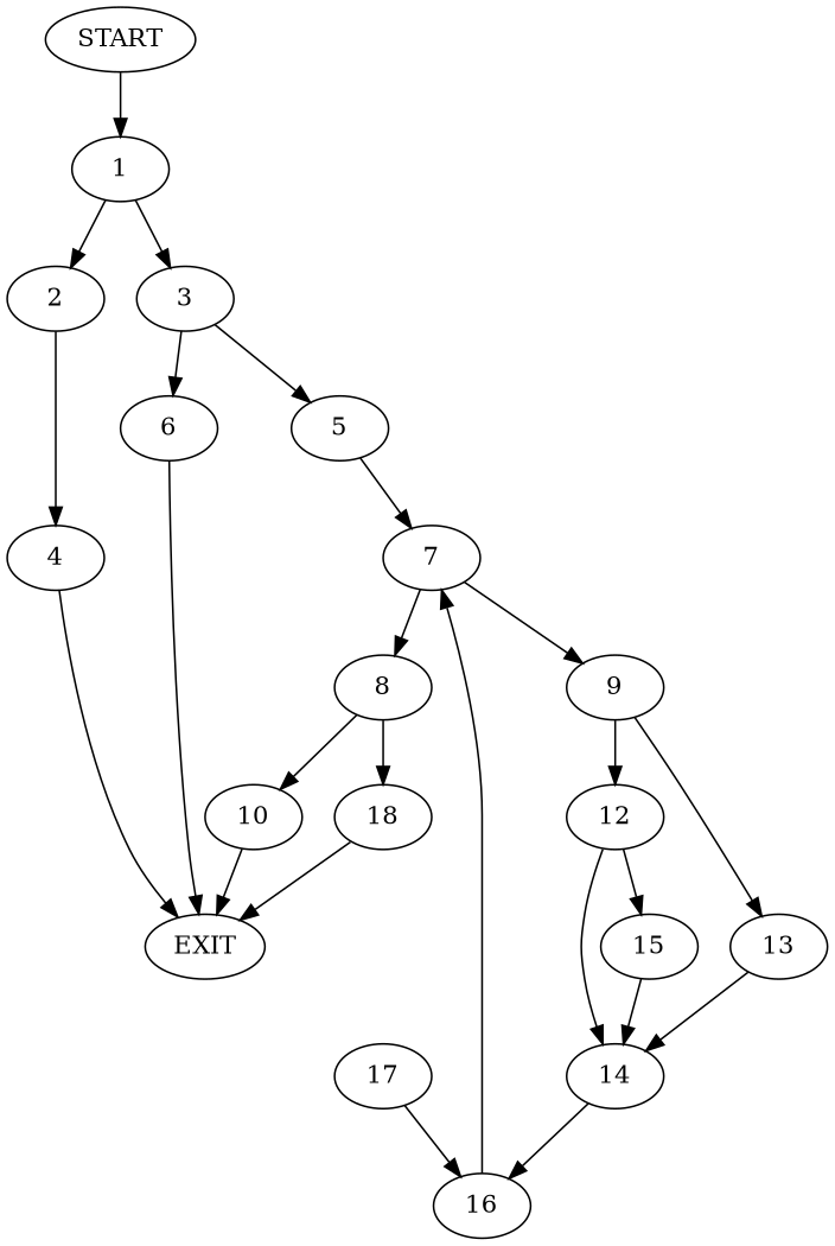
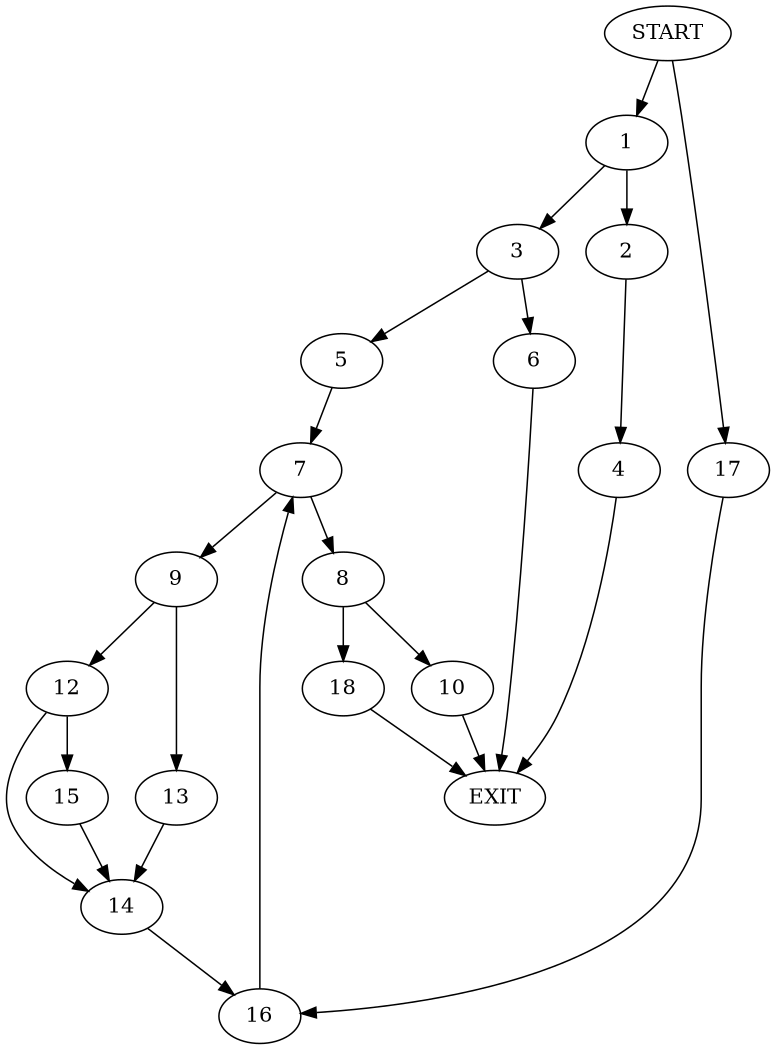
  digraph {
    n1 [label=START]
    1
    17
    2
    3
    16
    n7 [label=EXIT]
    4
    5
    6
    7
    8
    9
    10
    n15 [label=18]
    12
    13
    14
    15
    n1 -> 1
+   n1 -> 17
    1 -> 2
    1 -> 3
    17 -> 16
    2 -> 4
    3 -> 5
    3 -> 6
    16 -> 7
    4 -> n7
    5 -> 7
    6 -> n7
    7 -> 8
    7 -> 9
    8 -> 10
    8 -> n15
    9 -> 12
    9 -> 13
    10 -> n7
    n15 -> n7
    12 -> 14
    12 -> 15
    13 -> 14
    14 -> 16
    15 -> 14
  }
